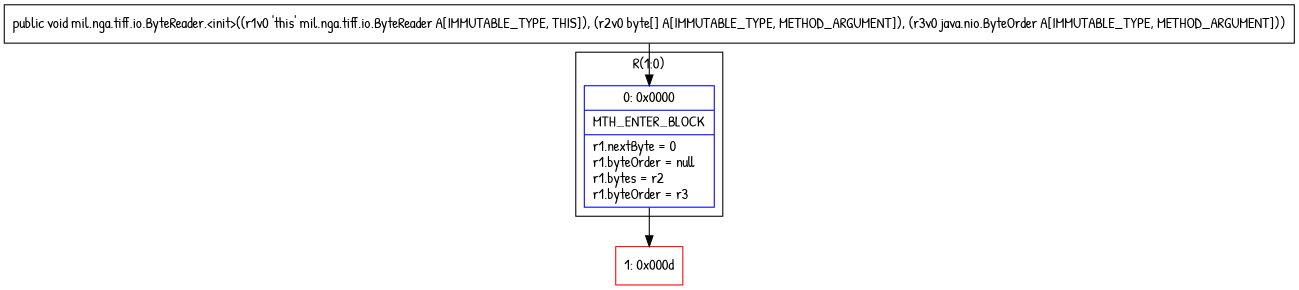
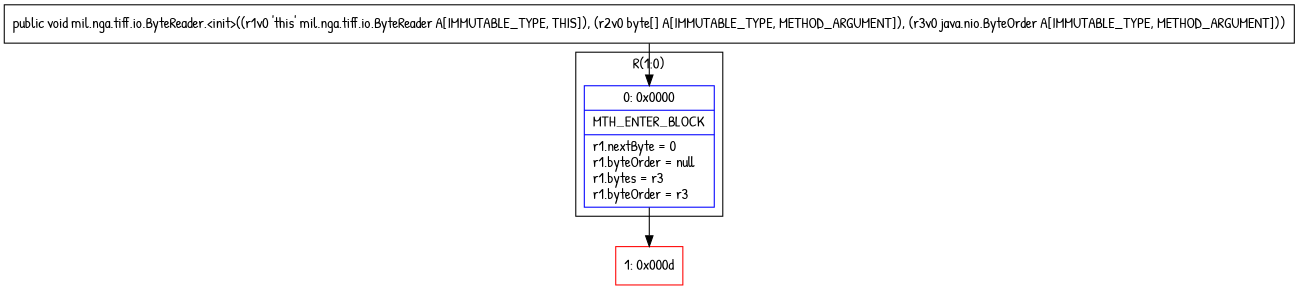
  digraph {
    fontname="Patrick Hand"
    node [shape=record fontname="Patrick Hand"]
    edge [fontname="Patrick Hand"]
-   n1 [color=blue label="{0\:\ 0x0000|MTH_ENTER_BLOCK\l|r1.nextByte = 0\lr1.byteOrder = null\lr1.bytes = r2\lr1.byteOrder = r3\l}"]
+   n1 [color=blue label="{0\:\ 0x0000|MTH_ENTER_BLOCK\l|r1.nextByte = 0\lr1.byteOrder = null\lr1.bytes = r3\lr1.byteOrder = r3\l}"]
    n2 [color=red label="{1\:\ 0x000d}"]
    n3 [label="{public void mil.nga.tiff.io.ByteReader.\<init\>((r1v0 'this' mil.nga.tiff.io.ByteReader A[IMMUTABLE_TYPE, THIS]), (r2v0 byte[] A[IMMUTABLE_TYPE, METHOD_ARGUMENT]), (r3v0 java.nio.ByteOrder A[IMMUTABLE_TYPE, METHOD_ARGUMENT])) }"]
    subgraph cluster_1 {
      label="R(1:0)"
      n1
    }
    n1 -> n2
    n3 -> n1
  }
